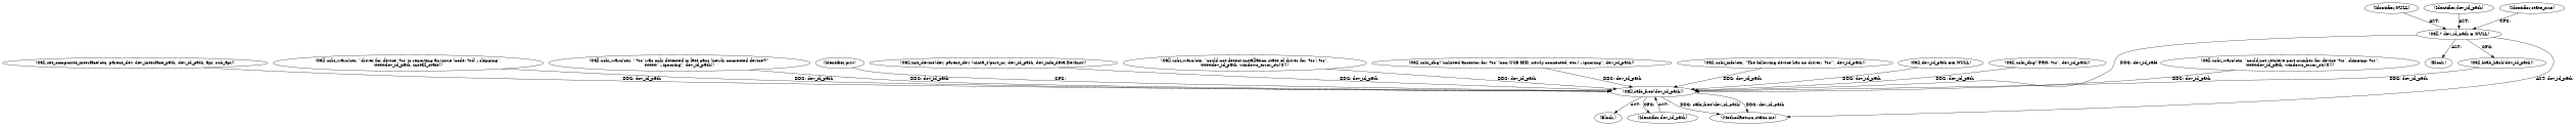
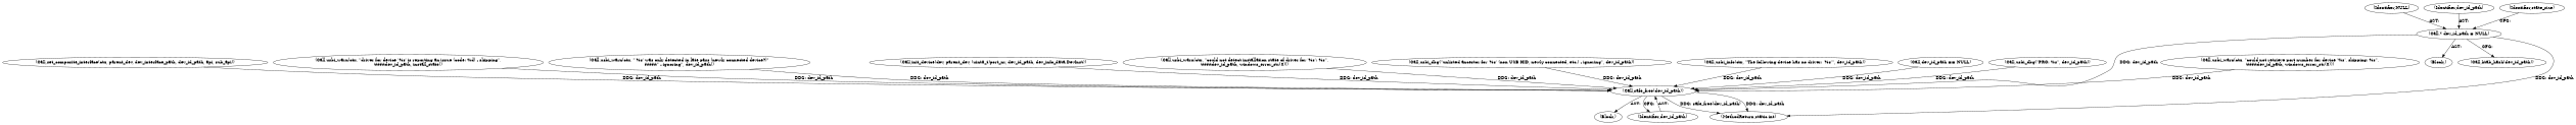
  digraph {
    n1 [label="(Call,* dev_id_path = NULL)"]
    n2 [label="(Call,safe_free(dev_id_path))"]
    n3 [label="(Block,)"]
    n4 [label="(MethodReturn,static int)"]
    n5 [label="(Call,htab_hash(dev_id_path))"]
    n6 [label="(Block,)"]
    n7 [label="(Identifier,dev_id_path)"]
    n8 [label="(Identifier,NULL)"]
    n9 [label="(Call,usbi_warn(ctx, \"could not retrieve port number for device '%s', skipping: %s\",\n\t\t\t\t\t\tdev_id_path, windows_error_str(0)))"]
    n10 [label="(Call,set_composite_interface(ctx, parent_dev, dev_interface_path, dev_id_path, api, sub_api))"]
    n11 [label="(Call,usbi_warn(ctx, \"driver for device '%s' is reporting an issue (code: %d) - skipping\",\n\t\t\t\t\t\tdev_id_path, install_state))"]
    n12 [label="(Call,usbi_warn(ctx, \"'%s' was only detected in late pass (newly connected device?)\"\n\t\t\t\t\t\t\t\" - ignoring\", dev_id_path))"]
-   n13 [label="(Identifier,priv)"]
    n14 [label="(Call,init_device(dev, parent_dev, (uint8_t)port_nr, dev_id_path, dev_info_data.DevInst))"]
    n15 [label="(Call,usbi_warn(ctx, \"could not detect installation state of driver for '%s': %s\",\n\t\t\t\t\t\tdev_id_path, windows_error_str(0)))"]
    n16 [label="(Call,usbi_dbg(\"unlisted ancestor for '%s' (non USB HID, newly connected, etc.) - ignoring\", dev_id_path))"]
    n17 [label="(Call,usbi_info(ctx, \"The following device has no driver: '%s'\", dev_id_path))"]
    n18 [label="(Call,dev_id_path == NULL)"]
    n19 [label="(Call,usbi_dbg(\"PRO: %s\", dev_id_path))"]
    n20 [label="(Identifier,dev_id_path)"]
    n21 [label="(Identifier,state_size)"]
-   n1 -> n2 [label="DDG: dev_id_safe"]
+   n1 -> n2 [label="DDG: dev_id_path"]
    n1 -> n3 [label="AST: "]
-   n1 -> n4 [label="AST: dev_id_path"]
+   n1 -> n4 [label="DDG: dev_id_path"]
    n1 -> n5 [label="CFG: "]
    n2 -> n4 [label="DDG: dev_id_path"]
    n2 -> n4 [label="DDG: safe_free(dev_id_path)"]
    n2 -> n6 [label="AST: "]
    n2 -> n7 [label="CFG: "]
-   n5 -> n2 [label="DDG: dev_id_path"]
    n7 -> n2 [label="AST: "]
    n8 -> n1 [label="AST: "]
    n9 -> n2 [label="DDG: dev_id_path"]
    n10 -> n2 [label="DDG: dev_id_path"]
    n11 -> n2 [label="DDG: dev_id_path"]
    n12 -> n2 [label="DDG: dev_id_path"]
-   n13 -> n2 [label="CFG: "]
    n14 -> n2 [label="DDG: dev_id_path"]
    n15 -> n2 [label="DDG: dev_id_path"]
    n16 -> n2 [label="DDG: dev_id_path"]
    n17 -> n2 [label="DDG: dev_id_path"]
    n18 -> n2 [label="DDG: dev_id_path"]
    n19 -> n2 [label="DDG: dev_id_path"]
    n20 -> n1 [label="AST: "]
    n21 -> n1 [label="CFG: "]
  }
